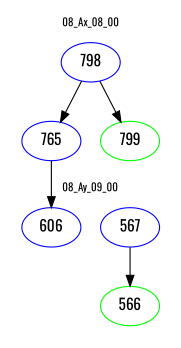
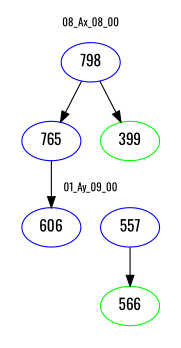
  digraph {
    fontname=Oswald
    node [color=blue fontname=Oswald]
    edge [color=black fontname=Oswald]
-   n1 [label=567]
+   n1 [label=557]
    n2 [color=green label=566]
    n3 [label=606]
    n4 [label=798]
    n5 [label=765]
-   n6 [color=green label=799]
+   n6 [color=green label=399]
    subgraph cluster_1 {
      color=white
      fontsize=10
-     label="08_Ay_09_00"
+     label="01_Ay_09_00"
      n1
      n2
      n3
    }
    subgraph cluster_2 {
      color=white
      fontsize=10
      label="08_Ax_08_00"
      n4
      n5
      n6
    }
    n1 -> n2
    n4 -> n5
    n4 -> n6
    n5 -> n3
  }
